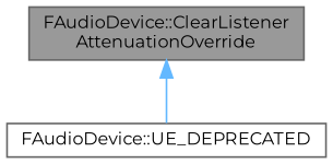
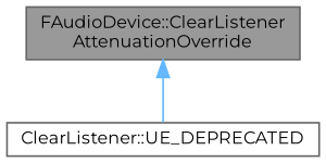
  digraph {
    rankdir=TB
    fontname=Montserrat
    node [fontname=Montserrat fontsize=10 shape=box style=filled]
    n1 [color=gray40 fillcolor=grey60 fontcolor=black height=0.2 label="FAudioDevice::ClearListener\lAttenuationOverride" width=0.4]
-   n2 [color=grey40 fillcolor=white height=0.2 label="FAudioDevice::UE_DEPRECATED" width=0.4]
+   n2 [color=grey40 fillcolor=white height=0.2 label="ClearListener::UE_DEPRECATED" width=0.4]
    n1 -> n2 [color=steelblue1 dir=back fontname=Montserrat fontsize=10 labelfontname=Helvetica labelfontsize=10 style=solid]
  }
